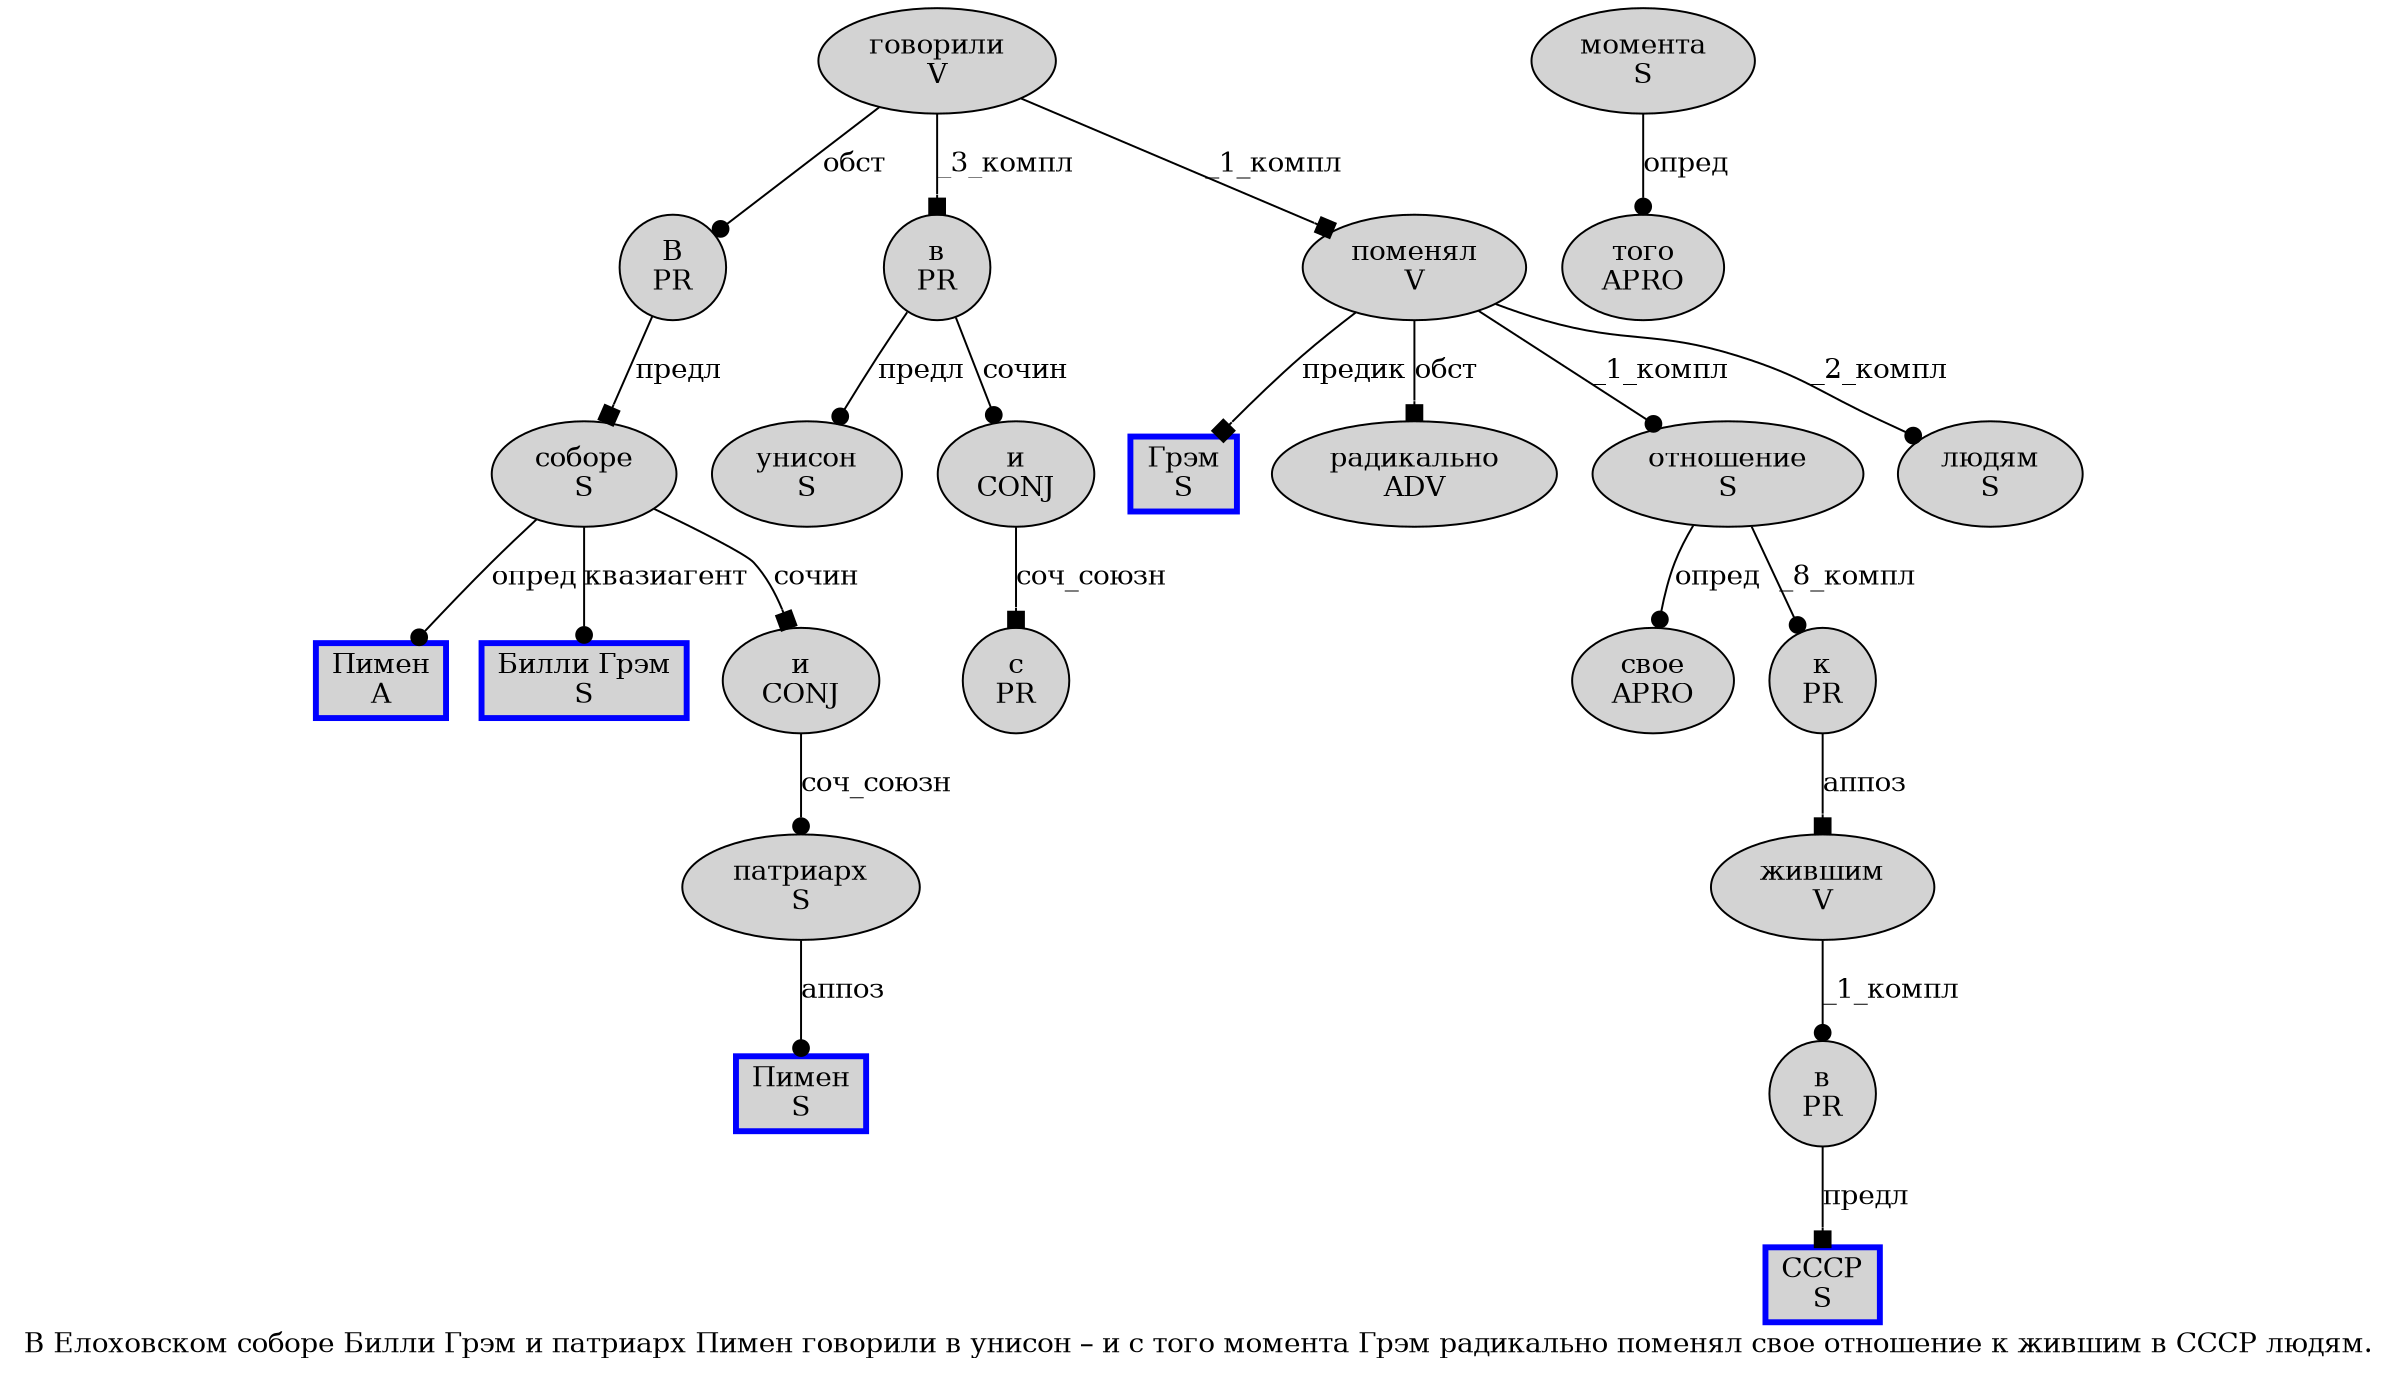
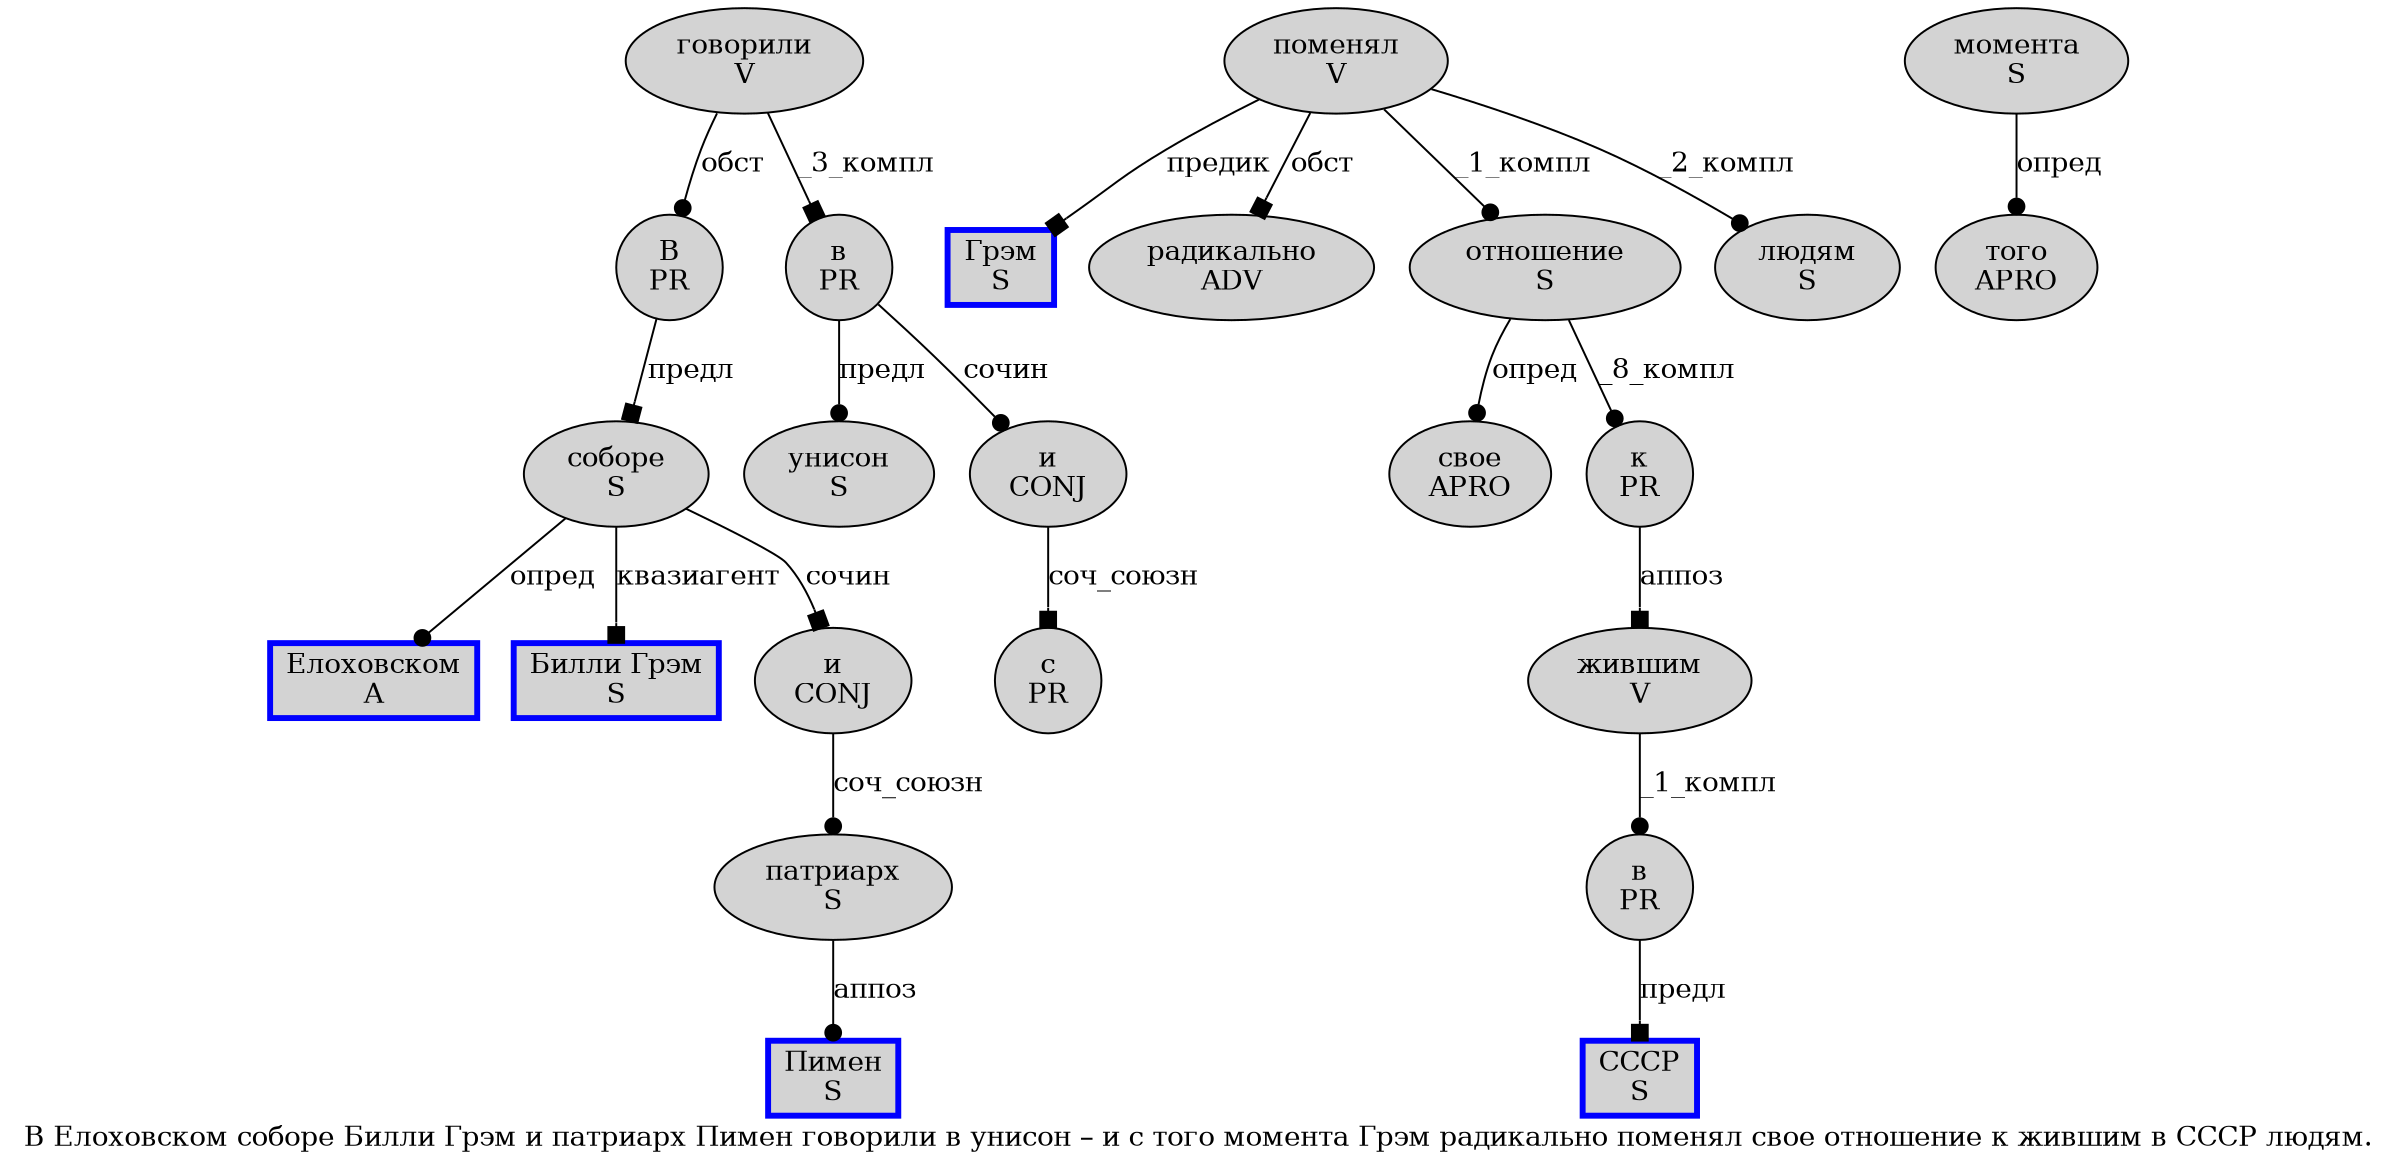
  digraph {
    label="В Елоховском соборе Билли Грэм и патриарх Пимен говорили в унисон – и с того момента Грэм радикально поменял свое отношение к жившим в СССР людям."
    node [fillcolor=lightgray penwidth=1 shape=ellipse style=filled]
    edge [arrowhead=dot]
    n1 [label="В\nPR"]
    n2 [label="соборе\nS"]
-   n3 [color=blue label="Пимен\nA" penwidth=3 shape=box]
+   n3 [color=blue label="Елоховском\nA" penwidth=3 shape=box]
    n4 [color=blue label="Билли Грэм\nS" penwidth=3 shape=box]
    n5 [label="и\nCONJ"]
    n6 [label="патриарх\nS"]
    n7 [color=blue label="Пимен\nS" penwidth=3 shape=box]
    n8 [label="говорили\nV"]
    n9 [label="в\nPR"]
    n10 [label="поменял\nV"]
    n11 [label="унисон\nS"]
    n12 [label="и\nCONJ"]
    n13 [color=blue label="Грэм\nS" penwidth=3 shape=box]
    n14 [label="радикально\nADV"]
    n15 [label="отношение\nS"]
    n16 [label="людям\nS"]
    n17 [label="с\nPR"]
    n18 [label="момента\nS"]
    n19 [label="того\nAPRO"]
    n20 [label="свое\nAPRO"]
    n21 [label="к\nPR"]
    n22 [label="жившим\nV"]
    n23 [label="в\nPR"]
    n24 [color=blue label="СССР\nS" penwidth=3 shape=box]
    n1 -> n2 [arrowhead=box label="предл"]
    n2 -> n3 [label="опред"]
-   n2 -> n4 [label="квазиагент"]
+   n2 -> n4 [arrowhead=box label="квазиагент"]
    n2 -> n5 [arrowhead=box label="сочин"]
    n5 -> n6 [label="соч_союзн"]
    n6 -> n7 [label="аппоз"]
    n8 -> n1 [label="обст"]
    n8 -> n9 [arrowhead=box label="_3_компл"]
-   n8 -> n10 [arrowhead=box label="_1_компл"]
    n9 -> n11 [label="предл"]
    n9 -> n12 [label="сочин"]
    n10 -> n13 [arrowhead=box label="предик"]
    n10 -> n14 [arrowhead=box label="обст"]
    n10 -> n15 [label="_1_компл"]
    n10 -> n16 [label="_2_компл"]
    n12 -> n17 [arrowhead=box label="соч_союзн"]
    n15 -> n20 [label="опред"]
    n15 -> n21 [label="_8_компл"]
    n18 -> n19 [label="опред"]
    n21 -> n22 [arrowhead=box label="аппоз"]
    n22 -> n23 [label="_1_компл"]
    n23 -> n24 [arrowhead=box label="предл"]
  }
